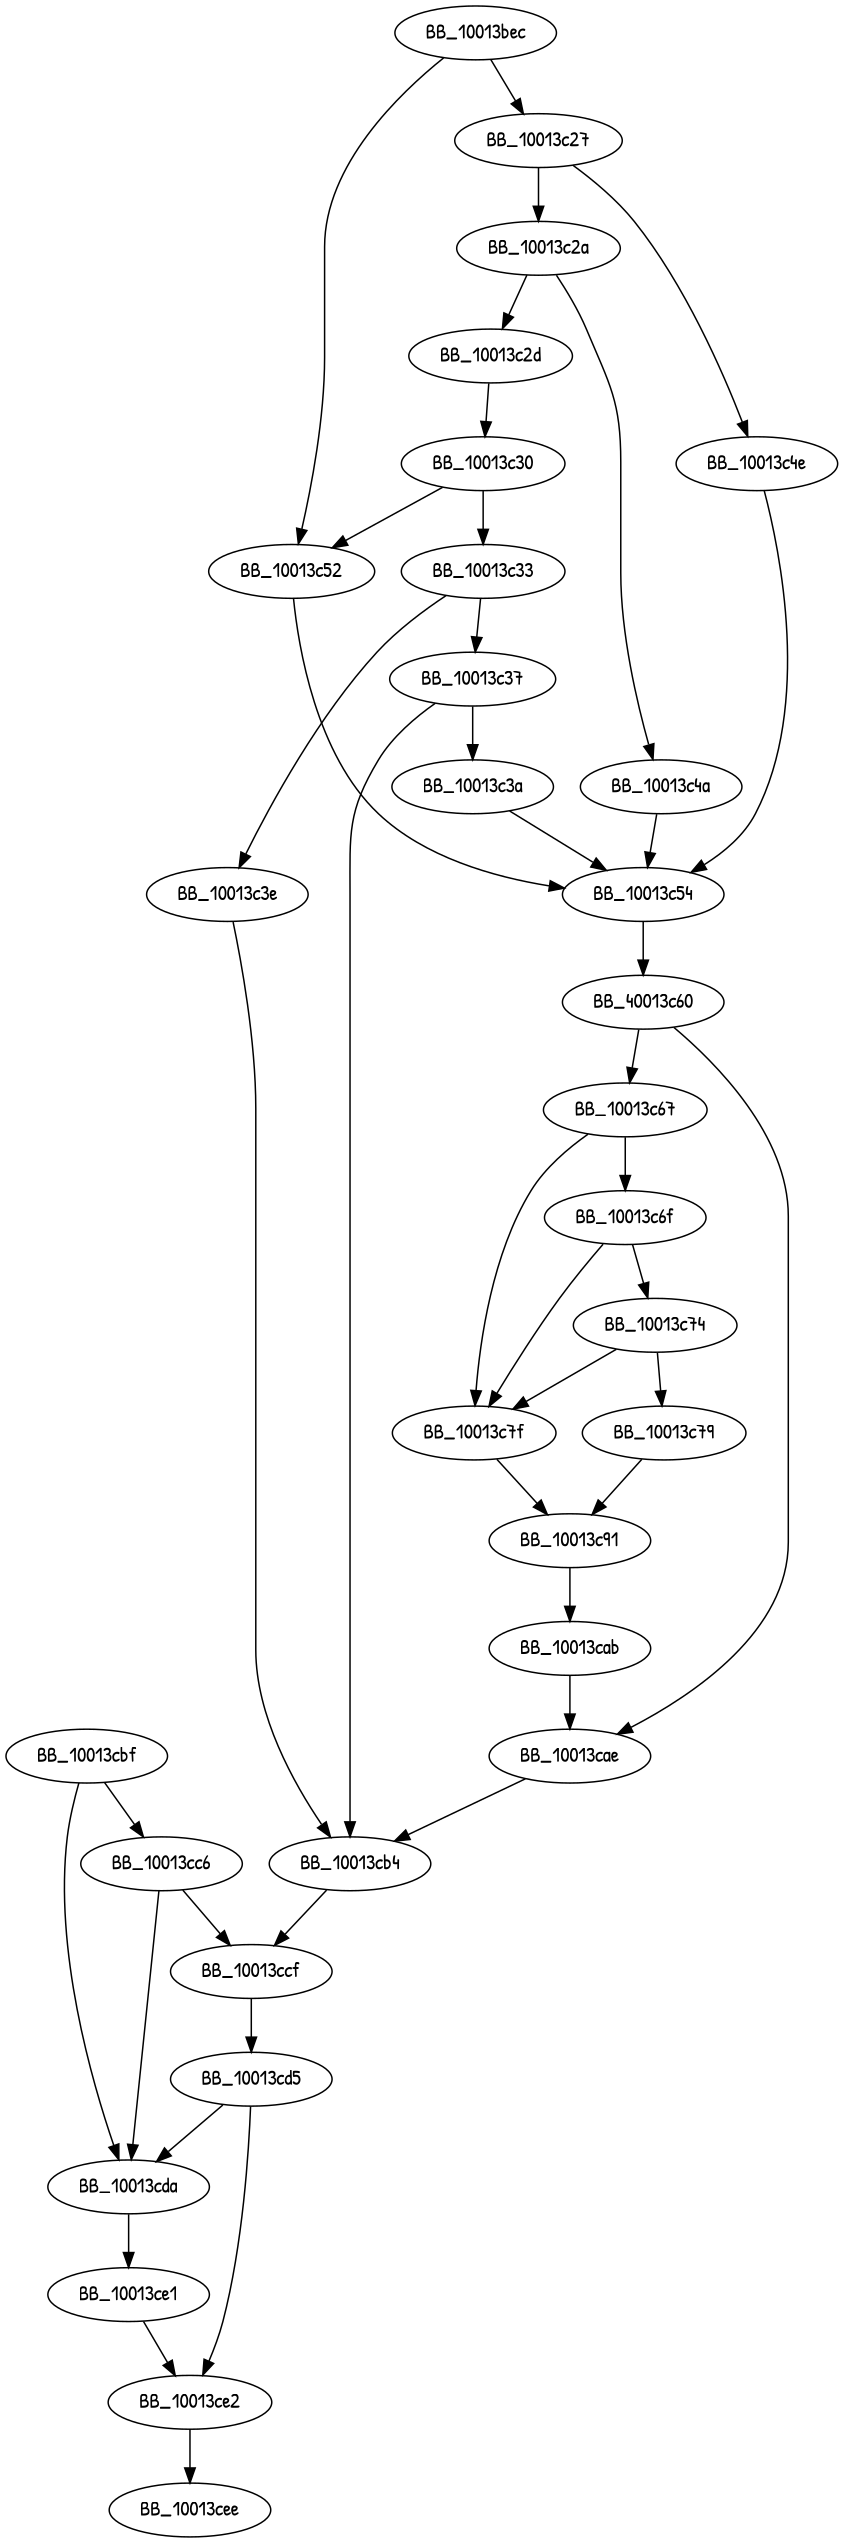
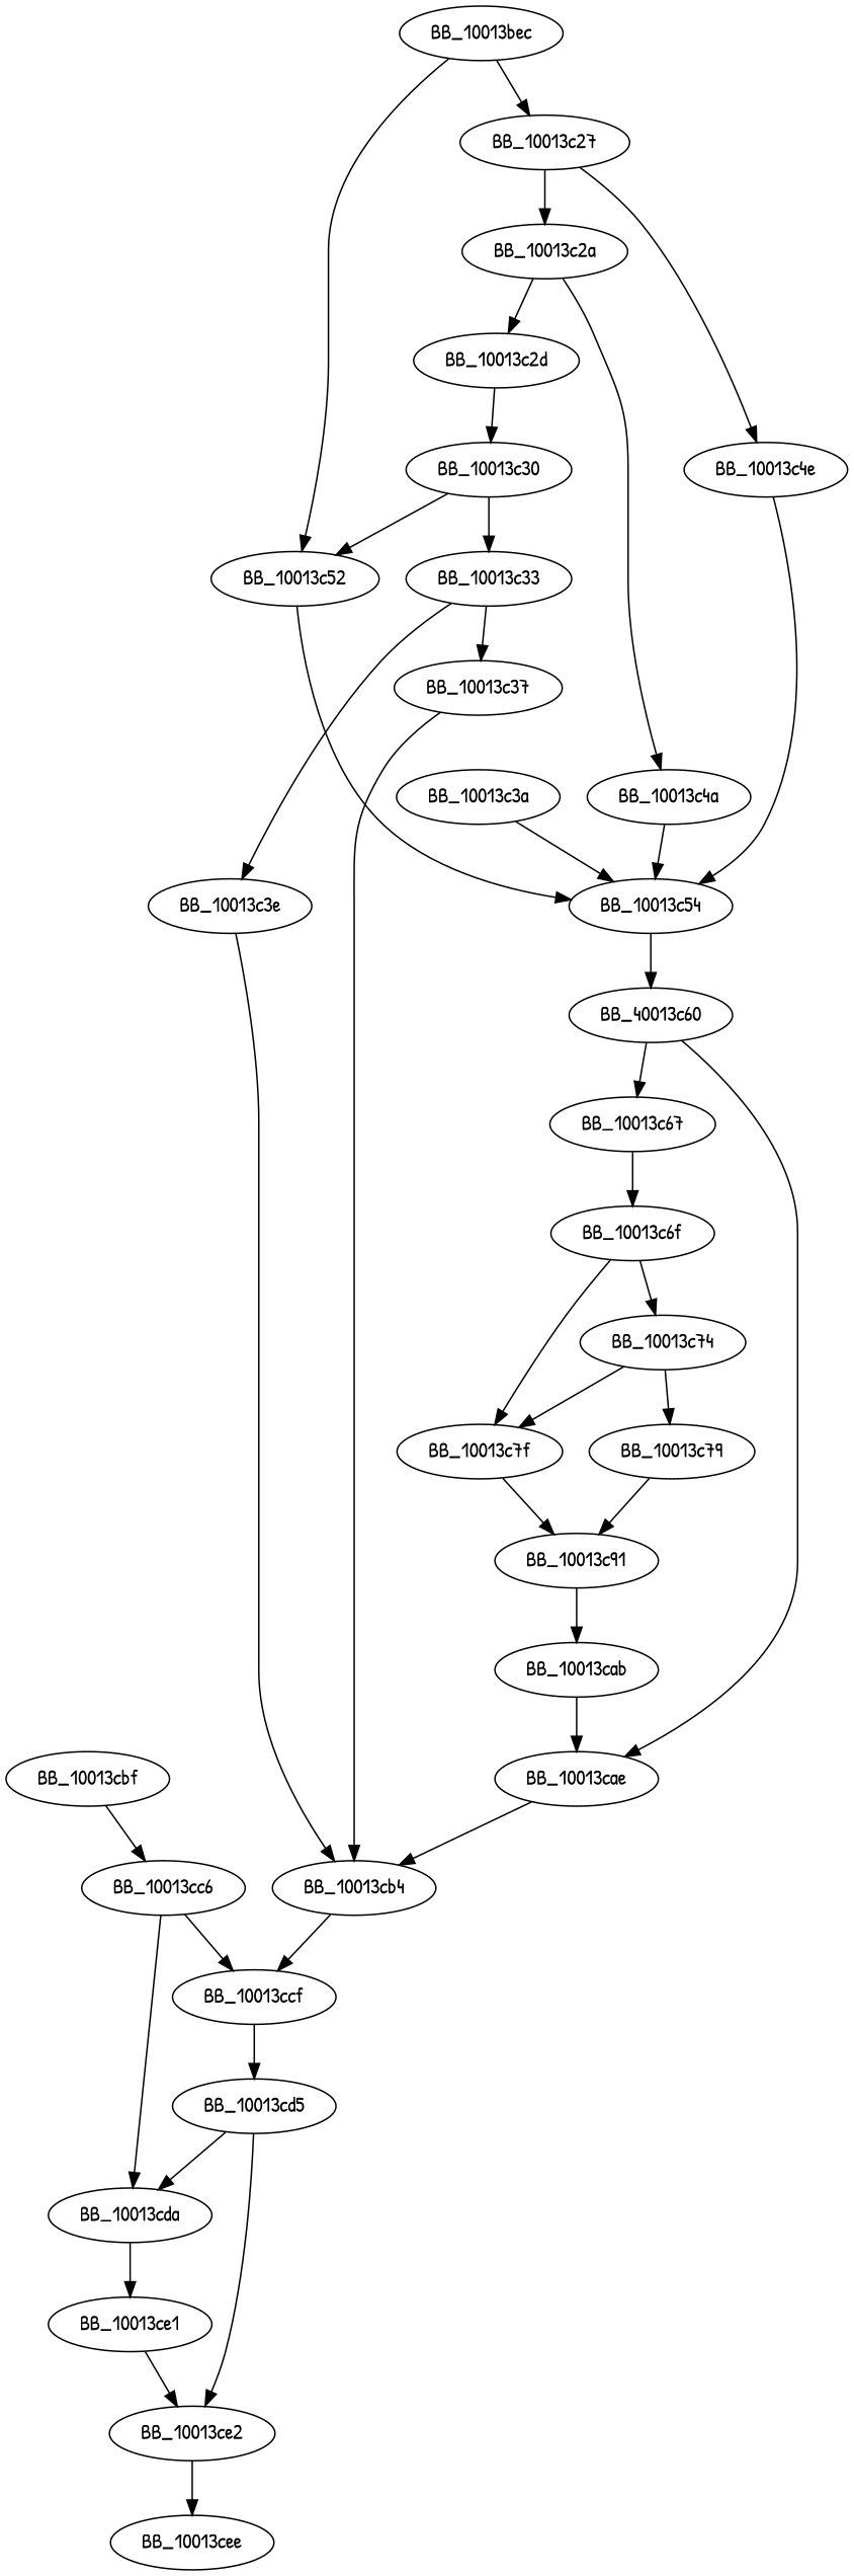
  digraph {
    fontname="Patrick Hand"
    node [fontname="Patrick Hand"]
    edge [fontname="Patrick Hand"]
    BB_10013bec
    BB_10013c27
    BB_10013c52
    BB_10013c2a
    BB_10013c4e
    BB_10013c54
    BB_10013c2d
    BB_10013c4a
    n9 [label=BB_40013c60]
    BB_10013c30
    BB_10013c33
    BB_10013c37
    BB_10013c3e
    BB_10013c3a
    BB_10013cb4
    BB_10013ccf
    BB_10013cbf
    BB_10013cc6
    BB_10013cda
    BB_10013c67
    BB_10013cae
    BB_10013c6f
    BB_10013c7f
    BB_10013c74
    BB_10013c91
    BB_10013c79
    BB_10013cab
    BB_10013ce1
    BB_10013cd5
    BB_10013ce2
    BB_10013cee
    BB_10013bec -> BB_10013c27
    BB_10013bec -> BB_10013c52
    BB_10013c27 -> BB_10013c2a
    BB_10013c27 -> BB_10013c4e
    BB_10013c52 -> BB_10013c54
    BB_10013c2a -> BB_10013c2d
    BB_10013c2a -> BB_10013c4a
    BB_10013c4e -> BB_10013c54
    BB_10013c54 -> n9
    BB_10013c2d -> BB_10013c30
    BB_10013c4a -> BB_10013c54
    n9 -> BB_10013c67
    n9 -> BB_10013cae
    BB_10013c30 -> BB_10013c52
    BB_10013c30 -> BB_10013c33
    BB_10013c33 -> BB_10013c37
    BB_10013c33 -> BB_10013c3e
-   BB_10013c37 -> BB_10013c3a
    BB_10013c37 -> BB_10013cb4
    BB_10013c3e -> BB_10013cb4
    BB_10013c3a -> BB_10013c54
    BB_10013cb4 -> BB_10013ccf
    BB_10013ccf -> BB_10013cd5
    BB_10013cbf -> BB_10013cc6
-   BB_10013cbf -> BB_10013cda
    BB_10013cc6 -> BB_10013ccf
    BB_10013cc6 -> BB_10013cda
    BB_10013cda -> BB_10013ce1
    BB_10013c67 -> BB_10013c6f
-   BB_10013c67 -> BB_10013c7f
    BB_10013cae -> BB_10013cb4
    BB_10013c6f -> BB_10013c7f
    BB_10013c6f -> BB_10013c74
    BB_10013c7f -> BB_10013c91
    BB_10013c74 -> BB_10013c7f
    BB_10013c74 -> BB_10013c79
    BB_10013c91 -> BB_10013cab
    BB_10013c79 -> BB_10013c91
    BB_10013cab -> BB_10013cae
    BB_10013ce1 -> BB_10013ce2
    BB_10013cd5 -> BB_10013cda
    BB_10013cd5 -> BB_10013ce2
    BB_10013ce2 -> BB_10013cee
  }
